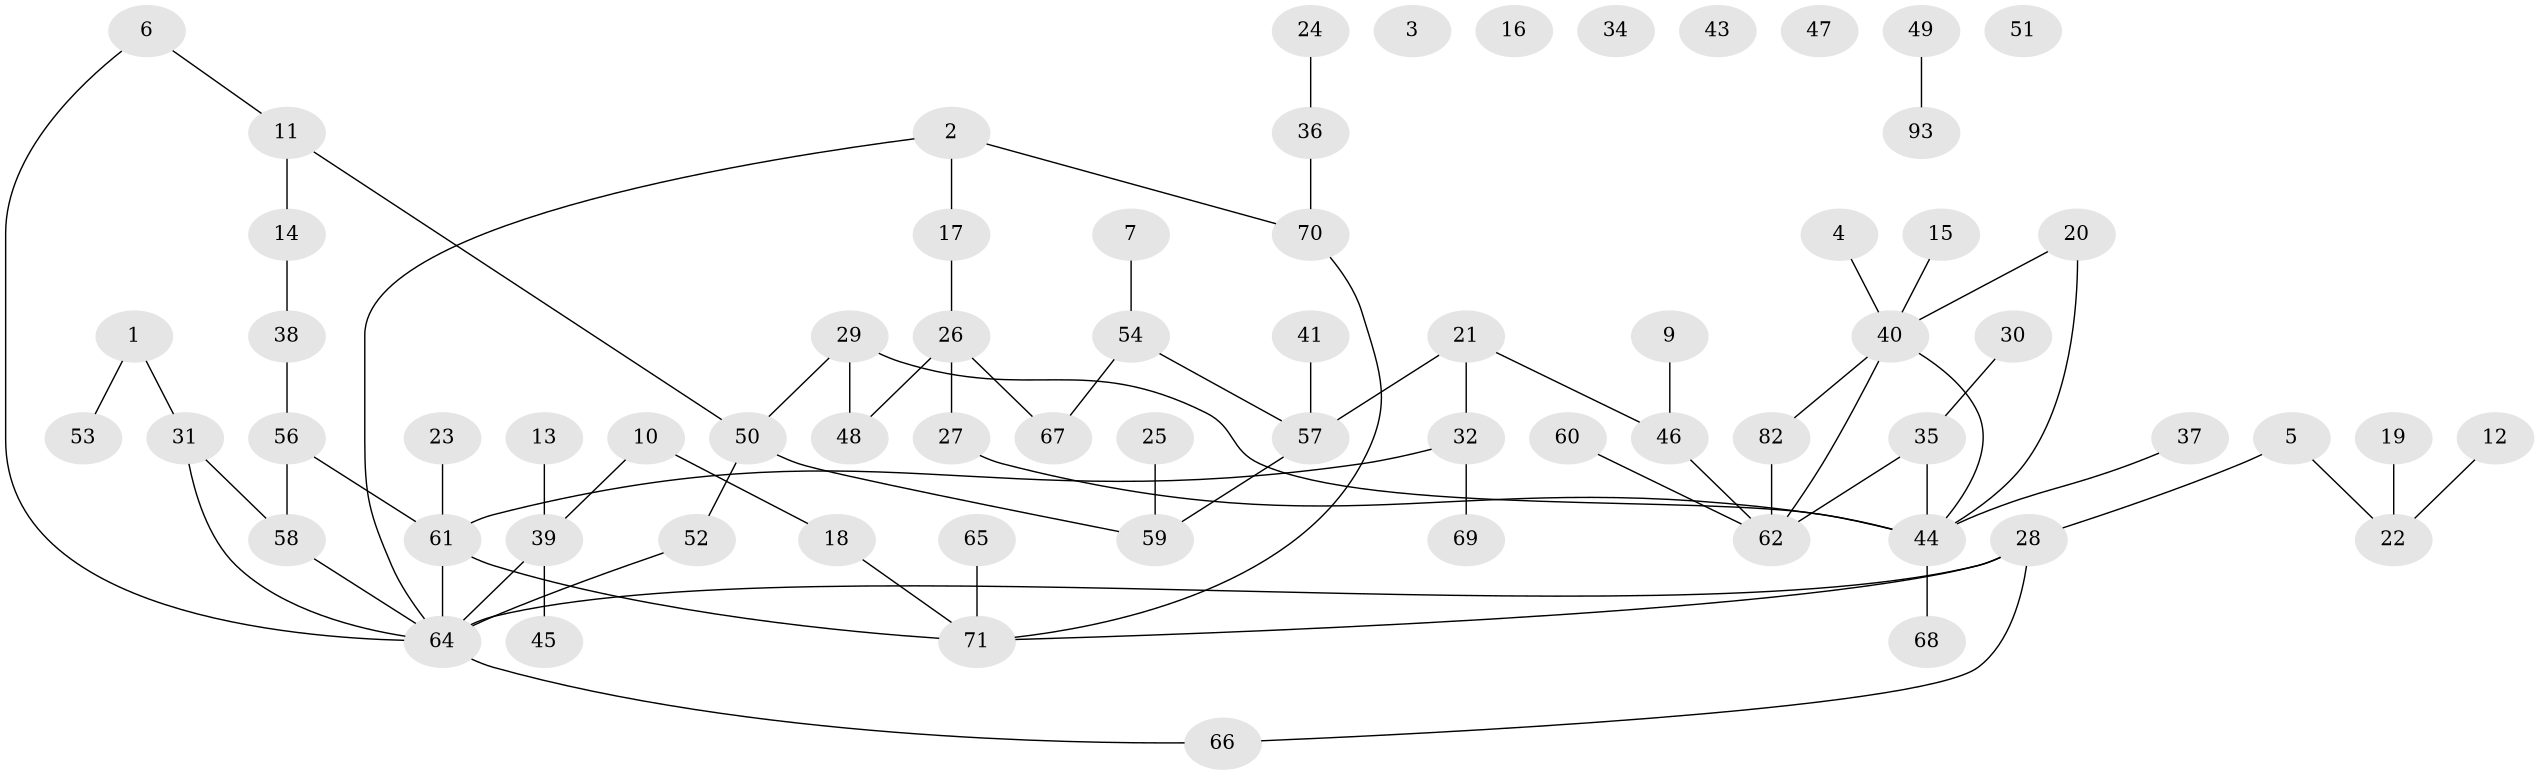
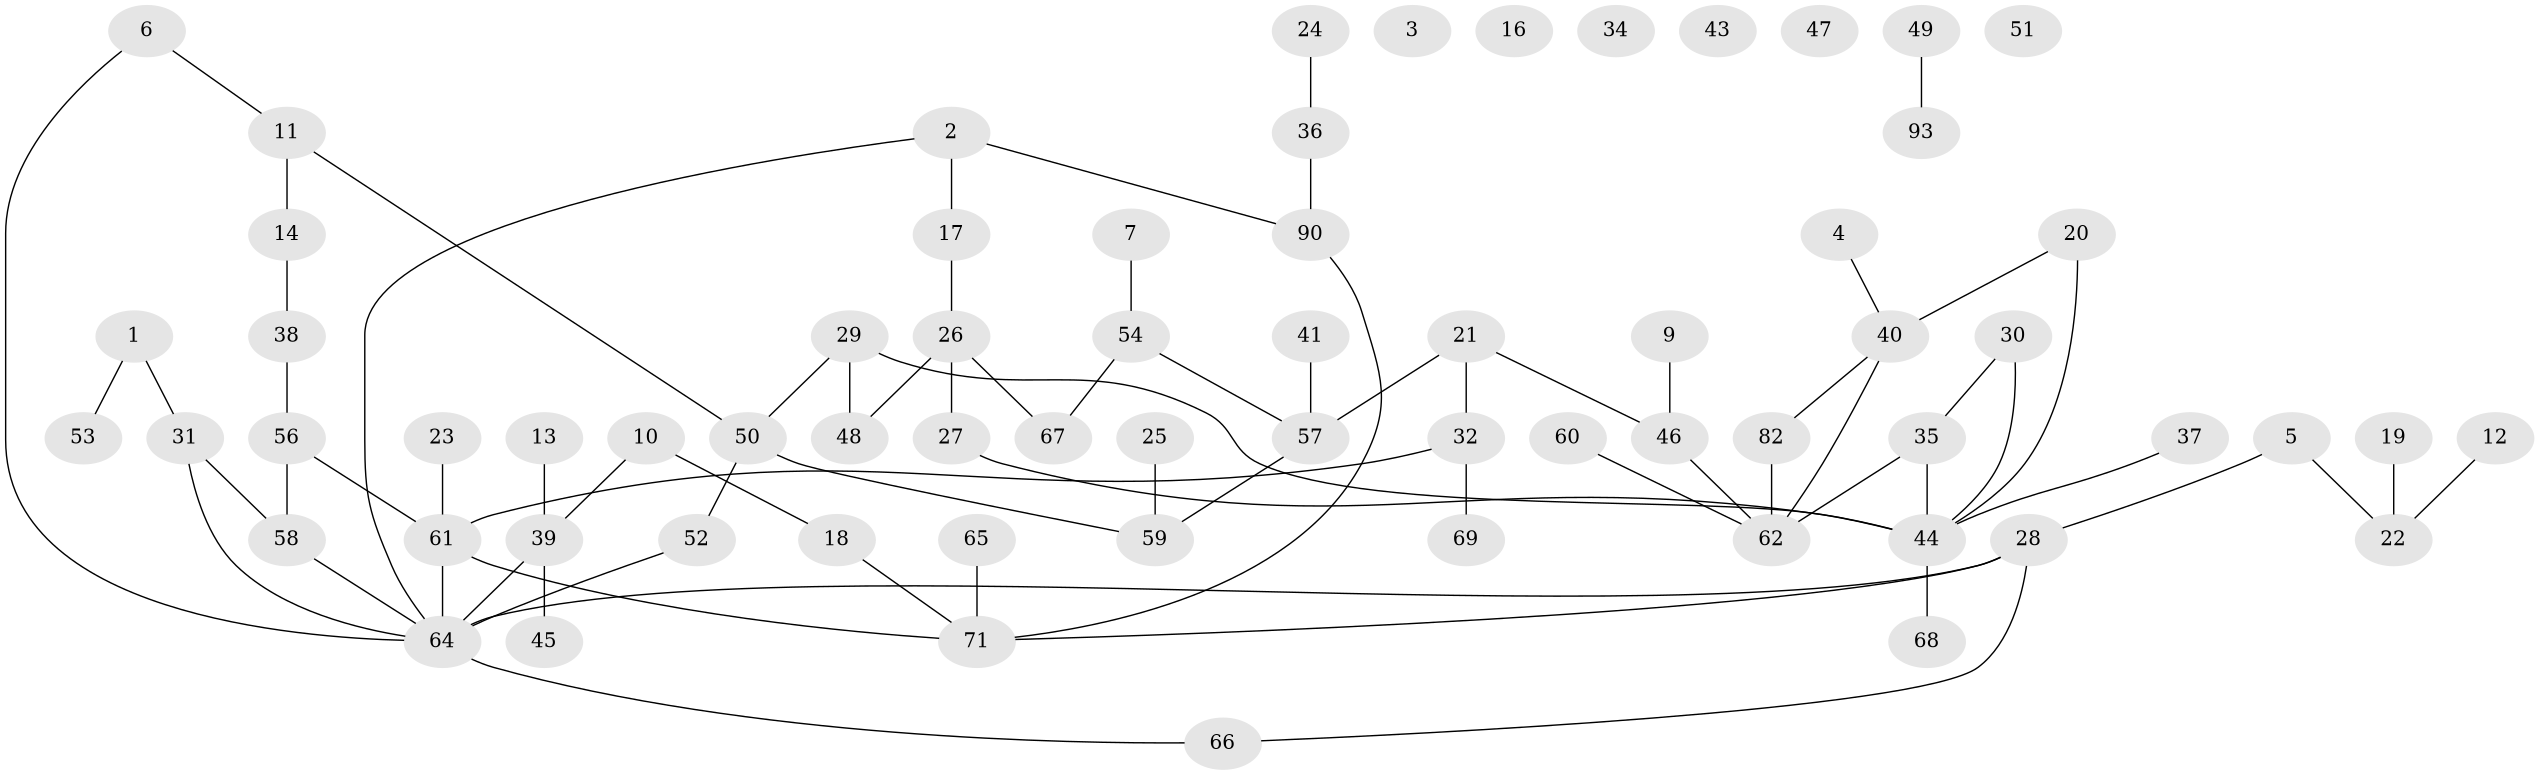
  graph {
    node [color=gray90 style=filled]
    1
    31
    53
    64
    58
    2
    17
-   70
+   70 [label=90]
    26
    66
    71
    3
    4
    40
    44
    62
    n17 [label=82]
    5
    22
    28
    6
    11
    50
    14
    7
    54
    57
    67
    46
    59
    52
    9
    10
    18
    39
    45
    38
    12
    13
    56
-   15
    16
    27
    48
    19
    20
    68
    21
    32
    61
    69
    23
    24
    36
    25
    29
    30
    35
    34
    37
    41
    43
    47
    n64 [label=93]
    49
    51
    60
    65
    1 -- 31
    1 -- 53
    31 -- 64
    31 -- 58
    64 -- 66
    58 -- 64
    2 -- 64
    2 -- 17
    2 -- 70
    17 -- 26
    70 -- 71
    26 -- 67
    26 -- 27
    26 -- 48
    4 -- 40
-   40 -- 44
+   30 -- 44
    40 -- 62
    40 -- n17
    44 -- 68
    n17 -- 62
    5 -- 22
    5 -- 28
    28 -- 64
    28 -- 66
    28 -- 71
    6 -- 64
    6 -- 11
    11 -- 50
    11 -- 14
    50 -- 59
    50 -- 52
    14 -- 38
    7 -- 54
    54 -- 57
    54 -- 67
    57 -- 59
    46 -- 62
    52 -- 64
    9 -- 46
    10 -- 18
    10 -- 39
    18 -- 71
    39 -- 64
    39 -- 45
    38 -- 56
    12 -- 22
    13 -- 39
    56 -- 58
    56 -- 61
-   15 -- 40
    27 -- 44
    19 -- 22
    20 -- 40
    20 -- 44
    21 -- 57
    21 -- 46
    21 -- 32
    32 -- 61
    32 -- 69
    61 -- 64
    61 -- 71
    23 -- 61
    24 -- 36
    36 -- 70
    25 -- 59
    29 -- 44
    29 -- 50
    29 -- 48
    30 -- 35
    35 -- 44
    35 -- 62
    37 -- 44
    41 -- 57
    49 -- n64
    60 -- 62
    65 -- 71
  }
